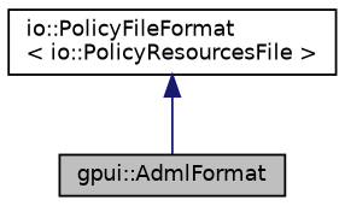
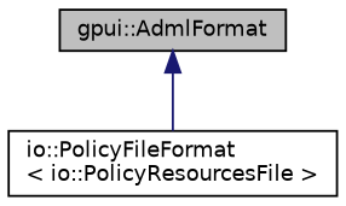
  digraph {
    node [color=black fontname=Helvetica fontsize=10 shape=record style=filled]
    n1 [fillcolor=grey75 fontcolor=black height=0.2 label="gpui::AdmlFormat" width=0.4]
    n2 [fillcolor=white height=0.2 label="io::PolicyFileFormat\l\< io::PolicyResourcesFile \>" width=0.4]
-   n2 -> n1 [color=midnightblue dir=back fontname=Helvetica fontsize=10 labelfontname=Helvetica labelfontsize=10 style=solid]
+   n1 -> n2 [color=midnightblue dir=back fontname=Helvetica fontsize=10 labelfontname=Helvetica labelfontsize=10 style=solid]
  }
